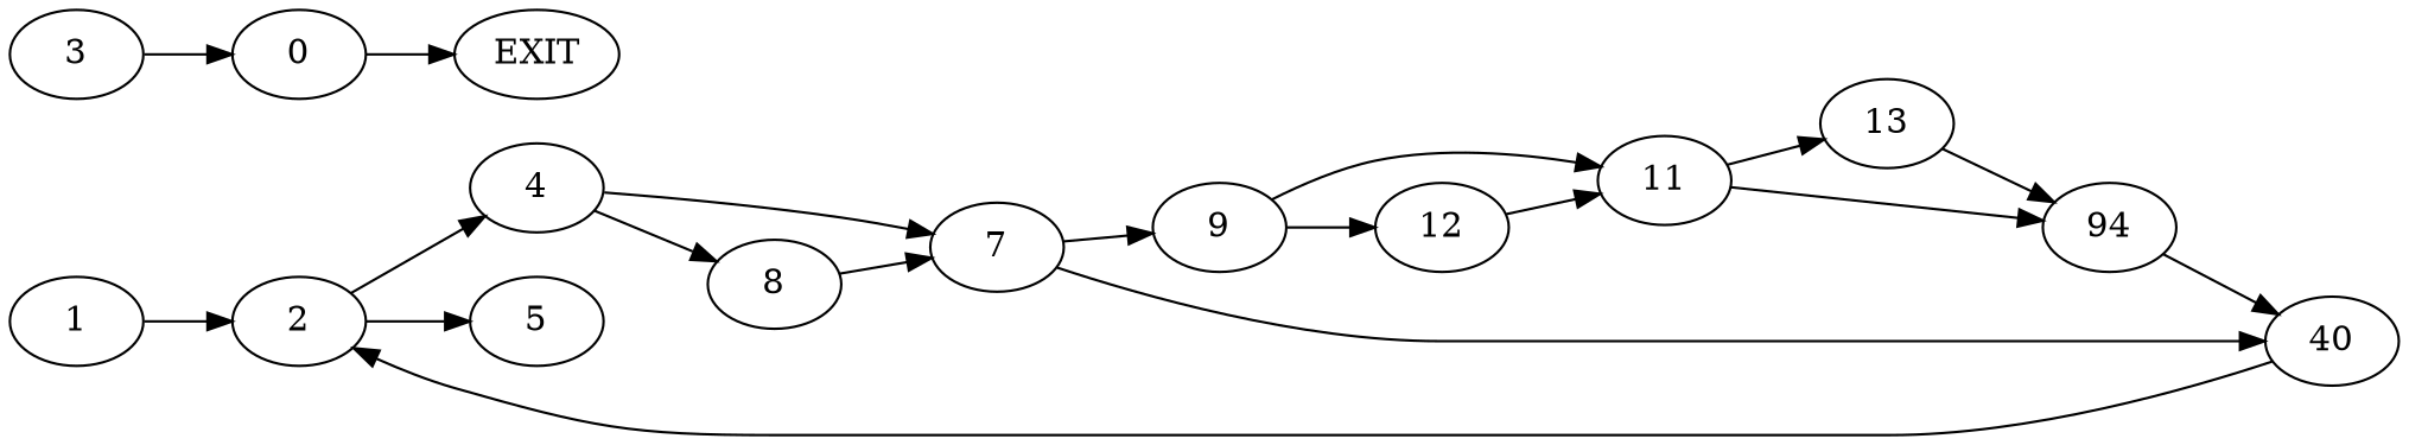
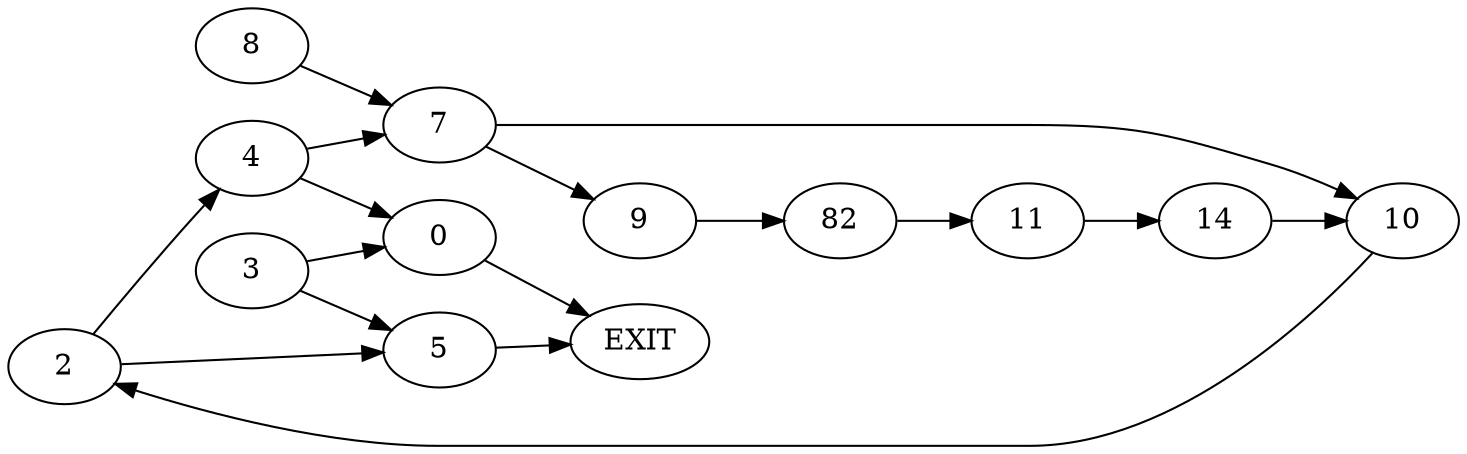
  digraph {
    rankdir=LR
-   1
    2
    n3 [label=EXIT]
    4
    5
    3
    n7 [label=0]
    7
    8
    9
-   10 [label=40]
+   10
    11
-   12
-   13
-   14 [label=94]
-   1 -> 2
+   12 [label=82]
+   14
    2 -> 4
    2 -> 5
    4 -> 7
-   4 -> 8
+   4 -> n7
+   5 -> n3
+   3 -> 5
    3 -> n7
    n7 -> n3
    7 -> 9
    7 -> 10
    8 -> 7
-   9 -> 11
    9 -> 12
    10 -> 2
-   11 -> 13
    11 -> 14
    12 -> 11
-   13 -> 14
    14 -> 10
  }
